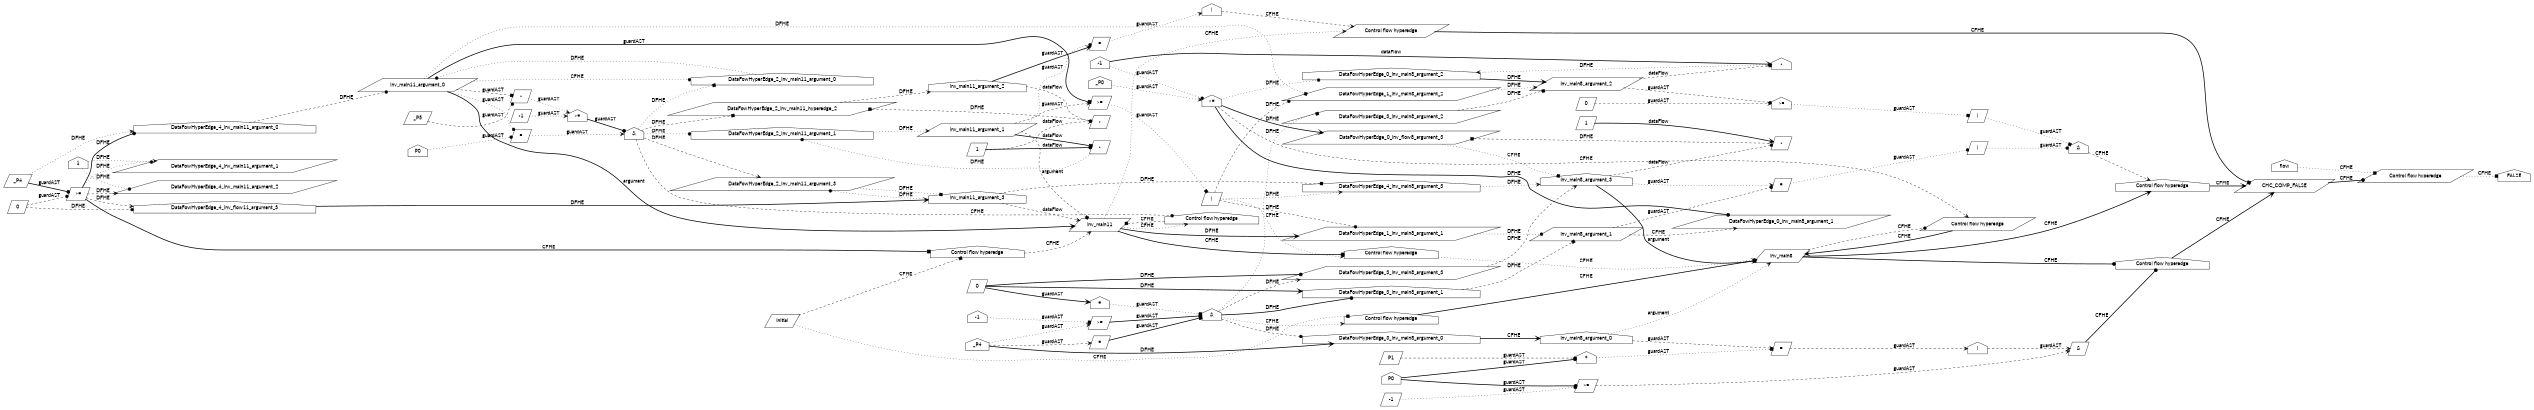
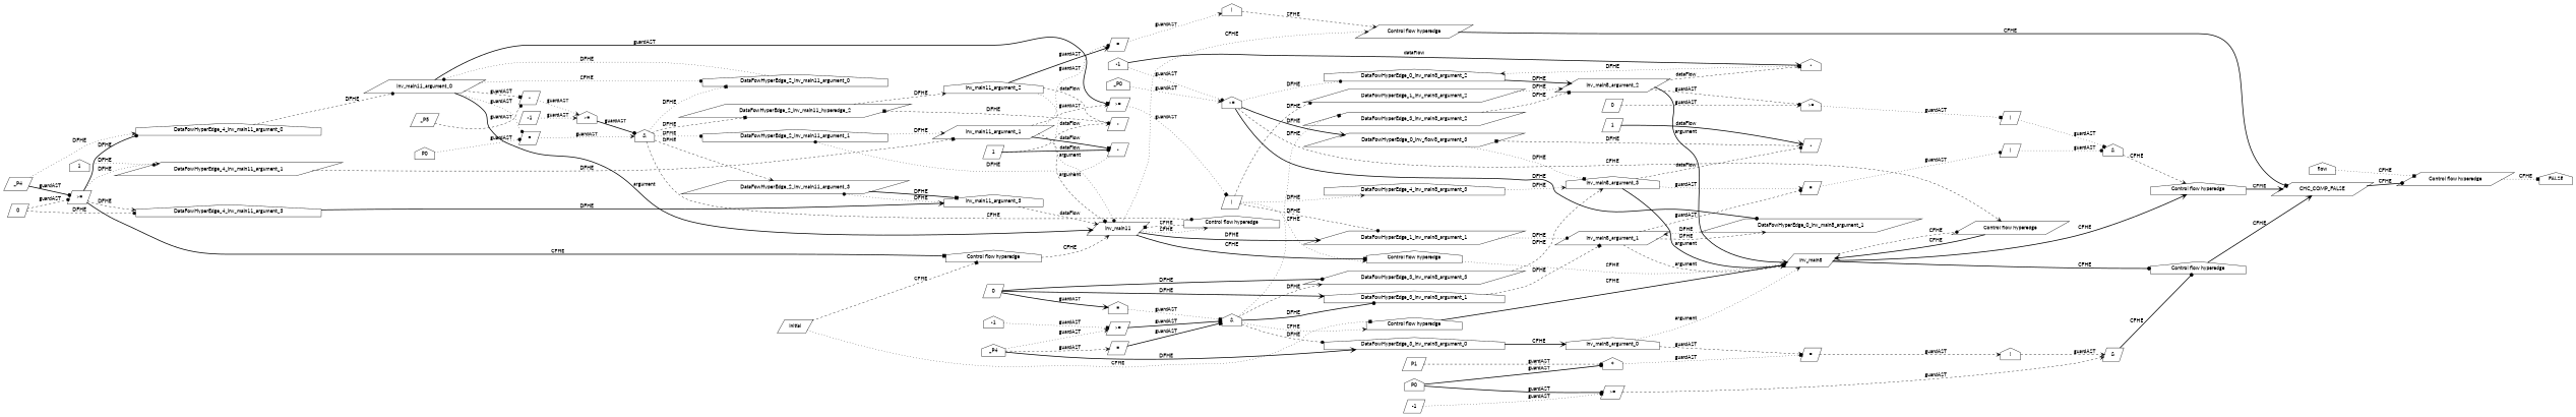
  digraph {
    fontname=Lato
    rankdir=LR
    node [fontname=Lato nodeName=argument0 shape=parallelogram]
    edge [arrowhead=vee fontname=Lato style=dotted]
    n1 [label=CHC_COMP_FALSE nodeName=CHC_COMP_FALSE]
    n2 [label="Control flow hyperedge" nodeName=ControlFowHyperEdge_8]
    n3 [label=FALSE nodeName=FALSE shape=house]
    n4 [label=inv_main11 nodeName=inv_main11]
    n5 [label="Control flow hyperedge" nodeName=ControlFowHyperEdge_1 shape=house]
    n6 [label="Control flow hyperedge" nodeName=ControlFowHyperEdge_2 shape=house]
    n7 [label="Control flow hyperedge" nodeName=ControlFowHyperEdge_5]
    n8 [label=DataFowHyperEdge_1_inv_main8_argument_1 nodeName=DataFowHyperEdge_1_inv_main8_argument_1]
    n9 [label=inv_main8 nodeName=inv_main8]
    n10 [label="Control flow hyperedge" nodeName=ControlFowHyperEdge_0]
    n11 [label="Control flow hyperedge" nodeName=ControlFowHyperEdge_6 shape=house]
    n12 [label="Control flow hyperedge" nodeName=ControlFowHyperEdge_7 shape=house]
    n13 [label=Initial nodeName=Initial]
    n14 [label="Control flow hyperedge" nodeName=ControlFowHyperEdge_3 shape=house]
    n15 [label="Control flow hyperedge" nodeName=ControlFowHyperEdge_4 shape=house]
    n16 [label=inv_main8_argument_0 shape=house]
    n17 [label="=" nodeName=xxxCHC_COMP_FALSE___inv_main8_6xxxguard_0_node_1]
    n18 [label="!" nodeName=xxxCHC_COMP_FALSE___inv_main8_6xxxguard_0_node_0 shape=house]
    n19 [label=inv_main8_argument_1 nodeName=argument1]
    n20 [label="=" nodeName=xxxCHC_COMP_FALSE___inv_main8_7xxxguard_0_node_1]
    n21 [label=DataFowHyperEdge_0_inv_main8_argument_1 nodeName=DataFowHyperEdge_0_inv_main8_argument_1]
    n22 [label="!" nodeName=xxxCHC_COMP_FALSE___inv_main8_7xxxguard_0_node_0]
    n23 [label=inv_main8_argument_2 nodeName=argument2]
    n24 [label="-" nodeName=xxxinv_main8___inv_main8_0xxxdataFlow_0_node_0 shape=house]
    n25 [label=">=" nodeName=xxxCHC_COMP_FALSE___inv_main8_7xxxguard1_node_1 shape=house]
    n26 [label=DataFowHyperEdge_0_inv_main8_argument_2 nodeName=DataFowHyperEdge_0_inv_main8_argument_2 shape=house]
    n27 [label="!" nodeName=xxxCHC_COMP_FALSE___inv_main8_7xxxguard1_node_0]
    n28 [label=inv_main8_argument_3 nodeName=argument3 shape=house]
    n29 [label="-" nodeName=xxxinv_main8___inv_main8_0xxxdataFlow1_node_0]
    n30 [label=DataFowHyperEdge_0_inv_flow8_argument_3 nodeName=DataFowHyperEdge_0_inv_main8_argument_3]
    n31 [label=inv_main11_argument_0]
    n32 [label=">=" nodeName=xxxinv_main8___inv_main11_1xxxguard_0_node_1]
    n33 [label="-" nodeName=xxxinv_main11___inv_main11_2xxxguard_0_node_1]
    n34 [label="=" nodeName=xxxinv_main11___inv_main11_2xxxguard1_node_0]
    n35 [label=DataFowHyperEdge_2_inv_main11_argument_0 nodeName=DataFowHyperEdge_2_inv_main11_argument_0 shape=house]
    n36 [label=DataFowHyperEdge_1_inv_main8_argument_2 nodeName=DataFowHyperEdge_1_inv_main8_argument_2]
    n37 [label="!" nodeName=xxxinv_main8___inv_main11_1xxxguard_0_node_0]
    n38 [label=">=" nodeName=xxxinv_main11___inv_main11_2xxxguard_0_node_0 shape=house]
    n39 [label="&" nodeName=xxxinv_main11___inv_main11_2xxx_and shape=house]
    n40 [label=inv_main11_argument_1 nodeName=argument1]
    n41 [label="-" nodeName=xxxinv_main11___inv_main11_2xxxdataFlow_0_node_0]
    n42 [label="=" nodeName=xxxCHC_COMP_FALSE___inv_main11_5xxxguard_0_node_1]
    n43 [label=DataFowHyperEdge_2_inv_main11_argument_1 nodeName=DataFowHyperEdge_2_inv_main11_argument_1 shape=house]
    n44 [label="!" nodeName=xxxCHC_COMP_FALSE___inv_main11_5xxxguard_0_node_0 shape=house]
    n45 [label=inv_main11_argument_2 nodeName=argument2 shape=house]
    n46 [label="-" nodeName=xxxinv_main11___inv_main11_2xxxdataFlow1_node_0]
    n47 [label=DataFowHyperEdge_2_inv_main11_hyperedge_2 nodeName=DataFowHyperEdge_2_inv_main11_argument_2]
    n48 [label=inv_main11_argument_3 nodeName=argument3 shape=house]
    n49 [label=DataFowHyperEdge_4_inv_main8_argument_3 nodeName=DataFowHyperEdge_1_inv_main8_argument_3 shape=house]
    n50 [label=DataFowHyperEdge_2_inv_main11_argument_3 nodeName=DataFowHyperEdge_2_inv_main11_argument_3]
    n51 [label=">=" nodeName=xxxinv_main8___inv_main8_0xxxguard_0_node_0 shape=house]
    n52 [label=_P0 nodeName=xxxinv_main8___inv_main8_0xxxguard_0_node_1 shape=house]
    n53 [label=-1 nodeName=xxxinv_main8___inv_main8_0xxxdataFlow_0_node_2 shape=house]
    n54 [label=1 nodeName=xxxinv_main8___inv_main8_0xxxdataFlow1_node_2]
    n55 [label=_P5 nodeName=xxxinv_main11___inv_main11_2xxxguard_0_node_3]
    n56 [label=-1 nodeName=xxxinv_main11___inv_main11_2xxxguard_0_node_4]
    n57 [label=P0 nodeName=xxxinv_main11___inv_main11_2xxxguard1_node_1 shape=house]
    n58 [label=1 nodeName=xxxinv_main11___inv_main11_2xxxdataFlow_0_node_2]
    n59 [label="&" nodeName=xxxinv_main8___Initial_3xxx_and shape=house]
    n60 [label=DataFowHyperEdge_3_inv_main8_argument_0 nodeName=DataFowHyperEdge_3_inv_main8_argument_0 shape=house]
    n61 [label=DataFowHyperEdge_3_inv_main8_argument_1 nodeName=DataFowHyperEdge_3_inv_main8_argument_1 shape=house]
    n62 [label=DataFowHyperEdge_3_inv_main8_argument_2 nodeName=DataFowHyperEdge_3_inv_main8_argument_2]
    n63 [label=DataFowHyperEdge_3_inv_main8_argument_3 nodeName=DataFowHyperEdge_3_inv_main8_argument_3]
    n64 [label=">=" nodeName=xxxinv_main8___Initial_3xxxguard_0_node_0]
    n65 [label=-1 nodeName=xxxinv_main8___Initial_3xxxguard_0_node_1 shape=house]
    n66 [label=_P4 nodeName=xxxinv_main8___Initial_3xxxdataFlow_0_node_0 shape=house]
    n67 [label="=" nodeName=xxxinv_main8___Initial_3xxxguard2_node_0]
    n68 [label="=" nodeName=xxxinv_main8___Initial_3xxxguard1_node_0 shape=house]
    n69 [label=0 nodeName=xxxinv_main8___Initial_3xxxdataFlow1_node_0]
    n70 [label=">=" nodeName=xxxinv_main11___Initial_4xxxguard_0_node_0]
    n71 [label=DataFowHyperEdge_4_inv_main11_argument_0 nodeName=DataFowHyperEdge_4_inv_main11_argument_0 shape=house]
    n72 [label=DataFowHyperEdge_4_inv_main11_argument_1 nodeName=DataFowHyperEdge_4_inv_main11_argument_1]
-   n73 [label=DataFowHyperEdge_4_inv_main11_argument_2 nodeName=DataFowHyperEdge_4_inv_main11_argument_2]
-   n74 [label=DataFowHyperEdge_4_inv_flow11_argument_3 nodeName=DataFowHyperEdge_4_inv_main11_argument_3 shape=house]
+   n74 [label=DataFowHyperEdge_4_inv_main11_argument_3 nodeName=DataFowHyperEdge_4_inv_main11_argument_3 shape=house]
    n75 [label=_P4 nodeName=xxxinv_main11___Initial_4xxxdataFlow_0_node_0]
    n76 [label=0 nodeName=xxxinv_main11___Initial_4xxxdataFlow3_node_0]
    n77 [label=1 nodeName=xxxinv_main11___Initial_4xxxdataFlow1_node_0 shape=house]
    n78 [label="&" nodeName=xxxCHC_COMP_FALSE___inv_main8_6xxx_and]
    n79 [label="+" nodeName=xxxCHC_COMP_FALSE___inv_main8_6xxxguard_0_node_2 shape=house]
    n80 [label=P0 nodeName=xxxCHC_COMP_FALSE___inv_main8_6xxxguard_0_node_3 shape=house]
    n81 [label=">=" nodeName=xxxCHC_COMP_FALSE___inv_main8_6xxxguard1_node_0]
    n82 [label=P1 nodeName=xxxCHC_COMP_FALSE___inv_main8_6xxxguard_0_node_4]
    n83 [label=-1 nodeName=xxxCHC_COMP_FALSE___inv_main8_6xxxguard1_node_2]
    n84 [label="&" nodeName=xxxCHC_COMP_FALSE___inv_main8_7xxx_and shape=house]
    n85 [label=0 nodeName=xxxCHC_COMP_FALSE___inv_main8_7xxxguard1_node_3]
    n86 [label=flow nodeName=xxxFALSE___CHC_COMP_FALSE_8xxxguard_0_node_0 shape=house]
    n1 -> n2 [arrowhead=dot label=CFHE style=bold]
    n2 -> n3 [arrowhead=box label=CFHE]
    n4 -> n5 [arrowhead=box label=CFHE style=bold]
    n4 -> n6 [label=CFHE]
    n4 -> n7 [label=CFHE]
    n4 -> n8 [label=DFHE style=bold]
    n5 -> n9 [label=CFHE]
    n6 -> n4 [arrowhead=box label=CFHE style=dashed]
    n7 -> n1 [arrowhead=box label=CFHE style=bold]
    n8 -> n19 [arrowhead=dot label=DFHE]
    n9 -> n10 [arrowhead=dot label=CFHE style=dashed]
    n9 -> n11 [arrowhead=dot label=CFHE style=bold]
    n9 -> n12 [label=CFHE style=bold]
    n10 -> n9 [label=CFHE style=bold]
    n11 -> n1 [label=CFHE style=bold]
    n12 -> n1 [label=CFHE style=bold]
    n13 -> n14 [arrowhead=box label=CFHE]
    n13 -> n15 [arrowhead=box label=CFHE style=dashed]
    n14 -> n9 [label=CFHE style=bold]
    n15 -> n4 [label=CFHE style=dashed]
    n16 -> n9 [label=argument]
    n16 -> n17 [label=guardAST style=dashed]
    n17 -> n18 [label=guardAST style=dashed]
    n18 -> n78 [label=guardAST style=dashed]
+   n19 -> n9 [label=argument style=dashed]
    n19 -> n20 [arrowhead=dot label=guardAST style=dashed]
-   n19 -> n21 [label=CFHE style=dashed]
+   n19 -> n21 [label=DFHE style=dashed]
    n20 -> n22 [arrowhead=dot label=guardAST]
+   n21 -> n19 [label=DFHE]
    n22 -> n84 [arrowhead=dot label=guardAST]
+   n23 -> n9 [label=argument style=bold]
    n23 -> n24 [arrowhead=box label=dataFlow style=dashed]
    n23 -> n25 [arrowhead=dot label=guardAST style=dashed]
    n24 -> n26 [label=DFHE]
    n25 -> n27 [arrowhead=box label=guardAST]
    n26 -> n23 [label=DFHE style=bold]
    n27 -> n84 [arrowhead=box label=guardAST]
    n28 -> n9 [arrowhead=box label=argument style=bold]
    n28 -> n20 [label=guardAST]
    n28 -> n29 [arrowhead=dot label=dataFlow style=dashed]
    n29 -> n30 [arrowhead=box label=DFHE style=dashed]
-   n30 -> n28 [arrowhead=box label=CFHE]
+   n30 -> n28 [arrowhead=box label=DFHE]
    n31 -> n4 [label=argument style=bold]
    n31 -> n32 [arrowhead=box label=guardAST style=bold]
    n31 -> n33 [arrowhead=box label=guardAST style=dashed]
    n31 -> n34 [arrowhead=dot label=guardAST]
    n31 -> n35 [arrowhead=dot label=CFHE]
-   n31 -> n36 [arrowhead=box label=DFHE]
    n32 -> n37 [arrowhead=box label=guardAST]
    n33 -> n38 [label=guardAST]
    n34 -> n39 [label=guardAST]
    n35 -> n31 [arrowhead=dot label=DFHE]
    n36 -> n23 [label=DFHE]
    n37 -> n5 [label=CFHE]
    n37 -> n8 [arrowhead=dot label=DFHE style=dashed]
    n37 -> n36 [arrowhead=dot label=DFHE style=dashed]
    n37 -> n49 [label=DFHE]
    n38 -> n39 [arrowhead=dot label=guardAST style=bold]
    n39 -> n6 [arrowhead=dot label=CFHE style=dashed]
    n39 -> n35 [arrowhead=box label=DFHE]
    n39 -> n43 [arrowhead=dot label=DFHE]
    n39 -> n47 [arrowhead=box label=DFHE style=dashed]
    n39 -> n50 [label=DFHE style=dashed]
    n40 -> n4 [arrowhead=box label=argument style=dashed]
    n40 -> n32 [label=guardAST style=dashed]
    n40 -> n41 [arrowhead=box label=dataFlow style=bold]
    n40 -> n42 [arrowhead=dot label=guardAST]
    n41 -> n43 [arrowhead=dot label=DFHE]
    n42 -> n44 [label=guardAST]
    n43 -> n40 [label=DFHE]
    n44 -> n7 [label=CFHE style=dashed]
+   n45 -> n4 [arrowhead=dot label=argument]
    n45 -> n42 [label=guardAST style=bold]
    n45 -> n46 [arrowhead=dot label=dataFlow style=dashed]
    n46 -> n47 [arrowhead=box label=DFHE style=dashed]
    n47 -> n45 [label=DFHE style=dashed]
    n48 -> n4 [label=dataFlow style=dashed]
-   n48 -> n49 [arrowhead=box label=DFHE style=dashed]
    n48 -> n50 [arrowhead=dot label=DFHE]
    n49 -> n28 [label=DFHE]
-   n50 -> n48 [arrowhead=box label=DFHE]
+   n50 -> n48 [arrowhead=box label=DFHE style=bold]
    n51 -> n10 [label=CFHE style=dashed]
    n51 -> n21 [arrowhead=dot label=DFHE style=bold]
    n51 -> n26 [arrowhead=dot label=DFHE]
    n51 -> n30 [label=DFHE style=bold]
    n52 -> n51 [label=guardAST]
    n53 -> n24 [label=dataFlow style=bold]
    n53 -> n51 [arrowhead=dot label=guardAST]
    n54 -> n29 [label=dataFlow style=bold]
    n55 -> n33 [arrowhead=dot label=guardAST style=dashed]
    n56 -> n38 [label=guardAST]
    n57 -> n34 [arrowhead=dot label=guardAST]
    n58 -> n41 [arrowhead=dot label=dataFlow style=bold]
    n58 -> n46 [label=dataFlow style=dashed]
    n59 -> n14 [label=CFHE]
    n59 -> n60 [arrowhead=dot label=DFHE style=dashed]
    n59 -> n61 [arrowhead=dot label=DFHE style=bold]
    n59 -> n62 [arrowhead=box label=DFHE]
    n59 -> n63 [label=DFHE style=dashed]
    n60 -> n16 [label=CFHE style=bold]
    n61 -> n19 [arrowhead=box label=DFHE style=dashed]
    n62 -> n23 [arrowhead=box label=DFHE style=dashed]
    n63 -> n28 [label=DFHE style=dashed]
    n64 -> n59 [arrowhead=dot label=guardAST style=bold]
    n65 -> n64 [arrowhead=box label=guardAST]
    n66 -> n60 [label=DFHE style=bold]
    n66 -> n64 [label=guardAST]
    n66 -> n67 [label=guardAST style=dashed]
    n67 -> n59 [arrowhead=box label=guardAST style=bold]
    n68 -> n59 [arrowhead=box label=guardAST]
    n69 -> n61 [label=DFHE style=bold]
    n69 -> n63 [arrowhead=dot label=DFHE style=bold]
    n69 -> n68 [label=guardAST style=bold]
    n70 -> n15 [arrowhead=box label=CFHE style=bold]
    n70 -> n71 [arrowhead=dot label=DFHE style=bold]
    n70 -> n72 [label=DFHE]
-   n70 -> n73 [label=DFHE style=dashed]
    n70 -> n74 [label=DFHE style=dashed]
    n71 -> n31 [arrowhead=dot label=DFHE style=dashed]
+   n72 -> n40 [arrowhead=box label=DFHE style=dashed]
    n74 -> n48 [label=DFHE style=bold]
    n75 -> n70 [arrowhead=dot label=guardAST style=bold]
    n75 -> n71 [label=DFHE]
    n76 -> n70 [arrowhead=dot label=guardAST style=dashed]
    n76 -> n74 [arrowhead=dot label=DFHE style=dashed]
    n77 -> n72 [arrowhead=dot label=DFHE]
-   n77 -> n73 [arrowhead=dot label=DFHE]
    n78 -> n11 [arrowhead=dot label=CFHE style=bold]
    n79 -> n17 [arrowhead=box label=guardAST]
    n80 -> n79 [arrowhead=dot label=guardAST style=bold]
    n80 -> n81 [arrowhead=dot label=guardAST style=bold]
    n81 -> n78 [label=guardAST style=dashed]
    n82 -> n79 [arrowhead=dot label=guardAST style=dashed]
    n83 -> n81 [arrowhead=box label=guardAST]
    n84 -> n12 [label=CFHE style=dashed]
    n85 -> n25 [label=guardAST style=dashed]
    n86 -> n2 [arrowhead=box label=CFHE]
  }
